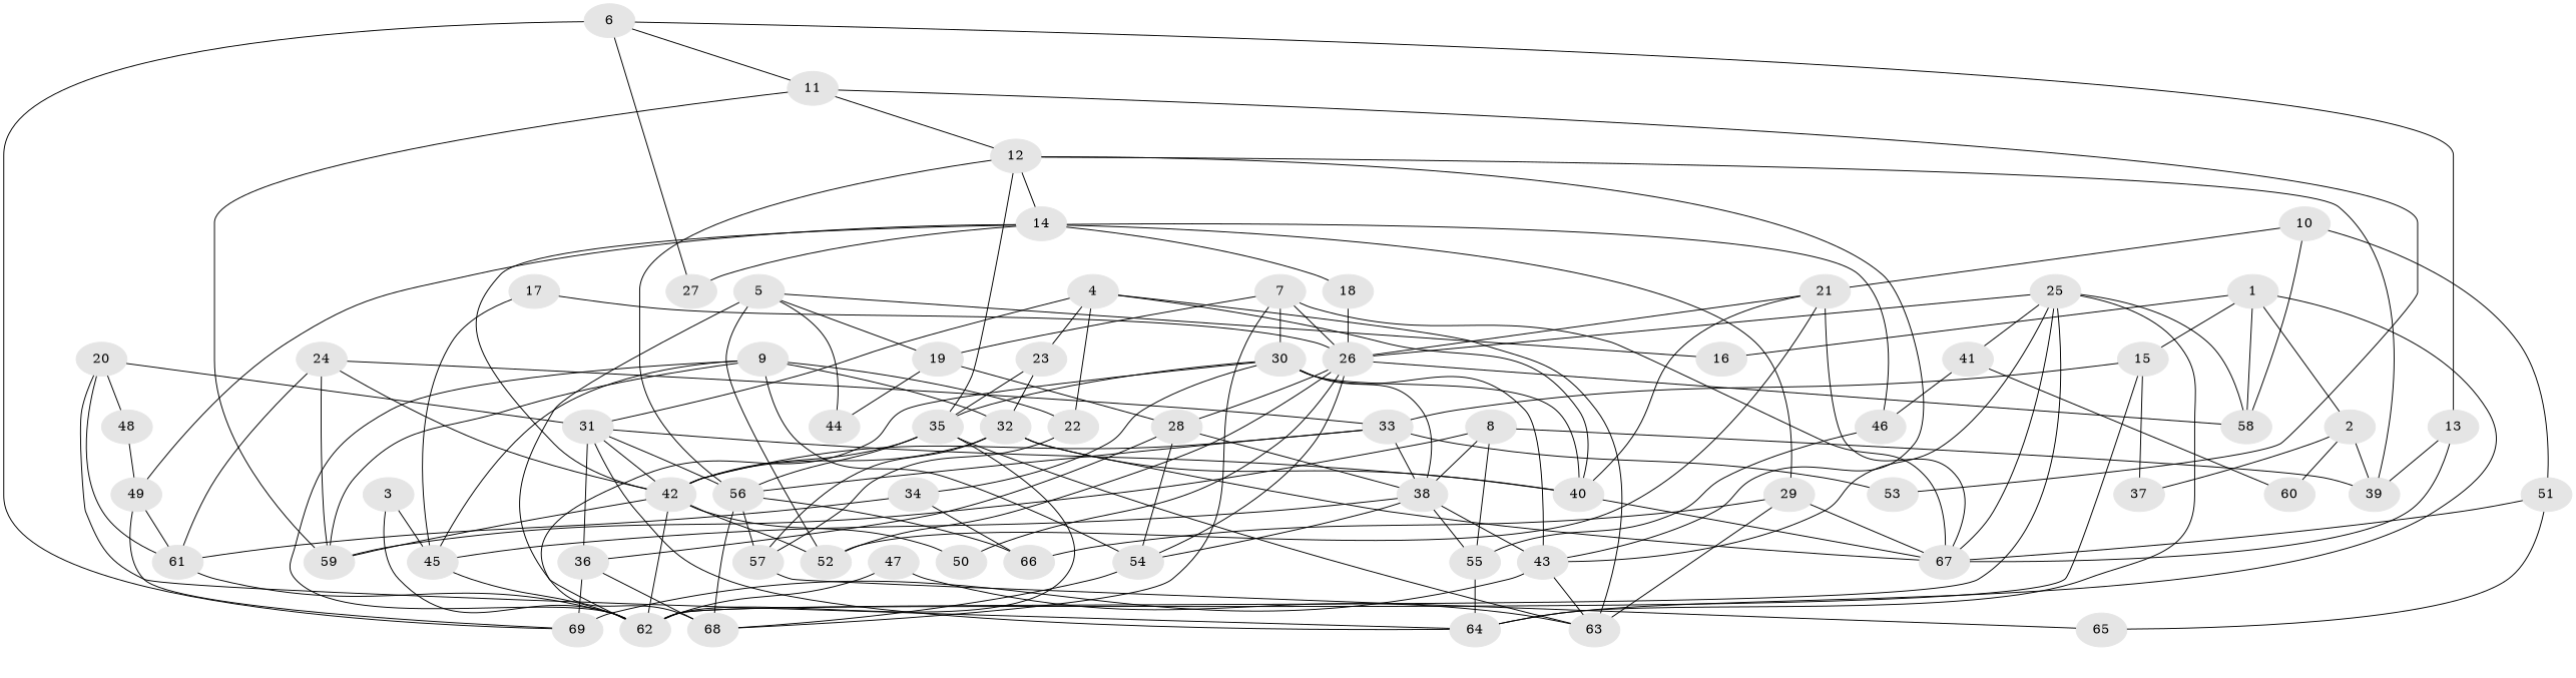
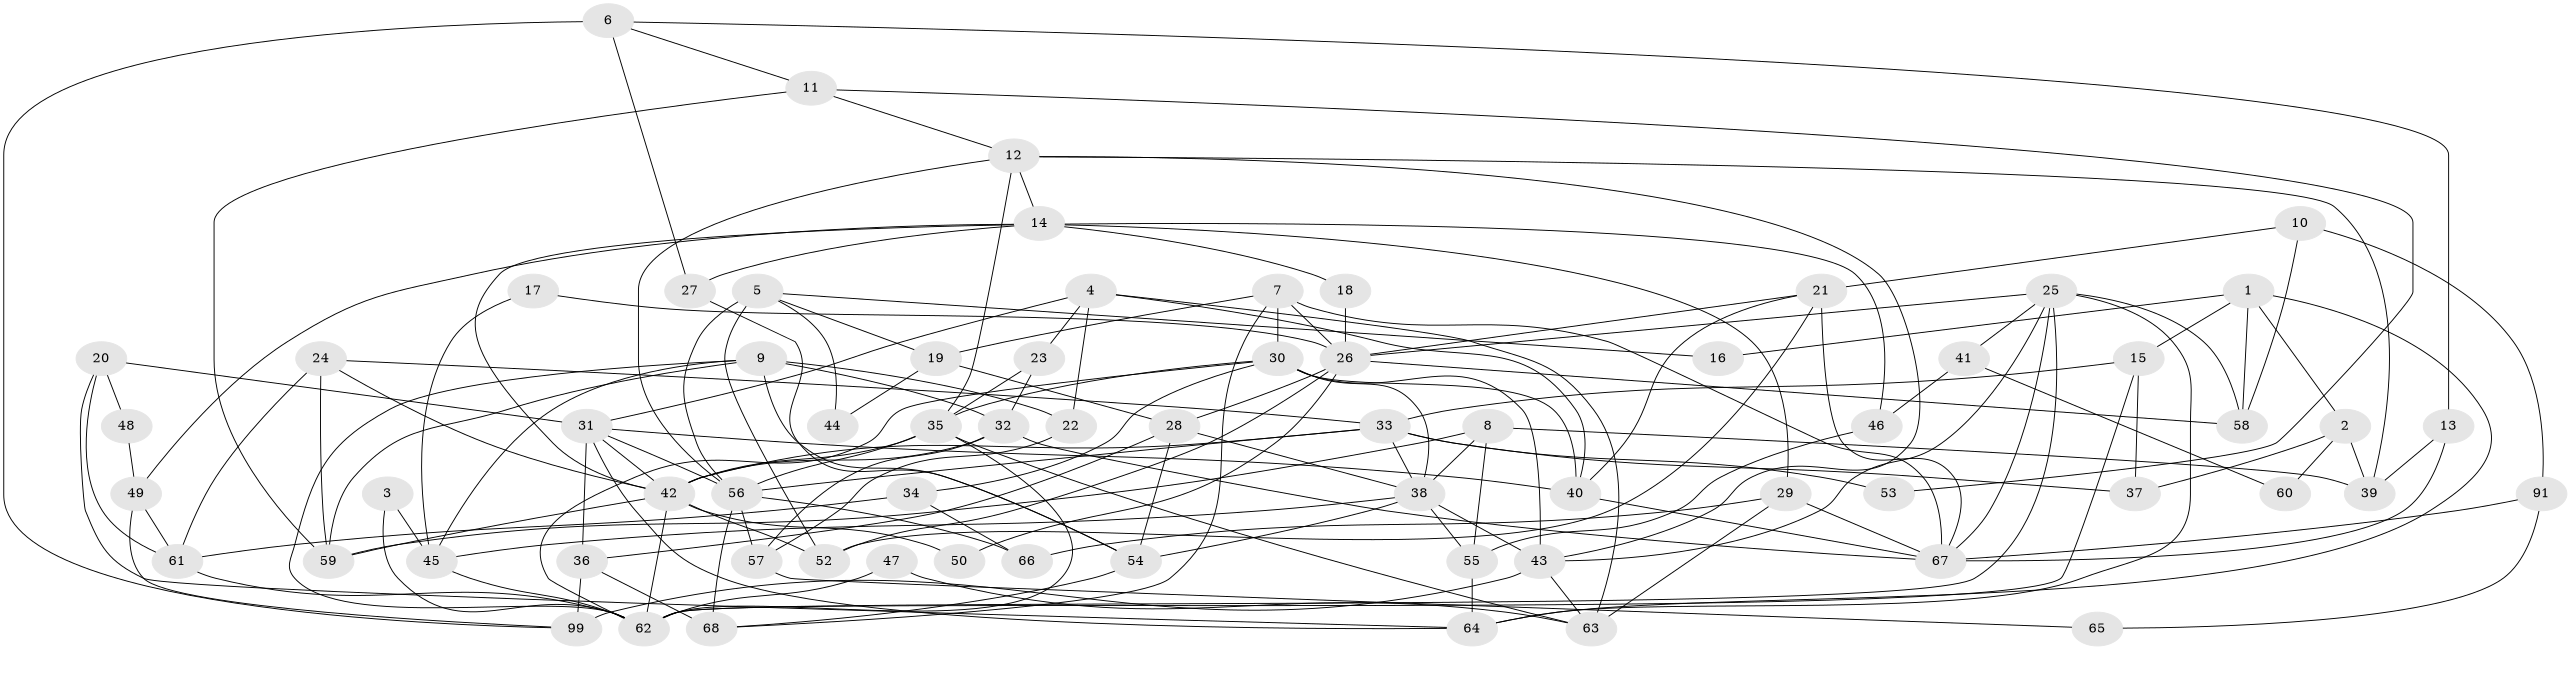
  graph {
    node [color=gray90 style=filled]
    edge [weight=1.0]
    1
    2
    15
    16
    58
    64
    37
    39
    60
    62
    33
    3
    45
    4
    22
    23
    31
    40
    63
    57
    32
    35
    56
    42
    36
    67
    5
    19
    44
    52
    68
    28
    6
    11
    13
    27
-   69
+   69 [label=99]
    59
    12
    53
    7
    26
    30
    54
    50
    38
    43
    34
    8
    55
    9
    10
    21
-   51
+   51 [label=91]
    65
    14
    18
    29
    46
    49
    66
    61
    17
    20
    48
    24
    25
    41
    47
    1 -- 2
    1 -- 15
    1 -- 16
    1 -- 58
    1 -- 64
    2 -- 37
    2 -- 39
    2 -- 60
    15 -- 37
    15 -- 62 [weight=2.0]
    15 -- 33
+   33 -- 37
    33 -- 56 [weight=2.0]
    33 -- 42
    33 -- 53
    33 -- 38
    3 -- 62
    3 -- 45
    45 -- 62
    4 -- 22 [weight=2.0]
    4 -- 23
    4 -- 31
    4 -- 40
    4 -- 63 [weight=2.0]
    22 -- 57
    23 -- 32
    23 -- 35
    31 -- 64
    31 -- 40 [weight=2.0]
    31 -- 56
    31 -- 42
    31 -- 36
    40 -- 67
    57 -- 65
-   32 -- 40
    32 -- 57
    32 -- 42
    32 -- 67
    35 -- 62
    35 -- 63
    35 -- 56
    35 -- 42
    56 -- 57
    56 -- 68
    56 -- 66
    42 -- 62
    42 -- 52
    42 -- 59
    42 -- 50
    36 -- 68
    36 -- 69
    5 -- 16
    5 -- 19
    5 -- 44
    5 -- 52
-   5 -- 68 [weight=2.0]
+   5 -- 56 [weight=2.0]
    19 -- 44
    19 -- 28
    28 -- 36
    28 -- 54
    28 -- 38
    6 -- 11
    6 -- 13
    6 -- 27
    6 -- 69
    11 -- 59
    11 -- 12
    11 -- 53
    13 -- 39
    13 -- 67
    12 -- 39
    12 -- 35
    12 -- 56
    12 -- 43
    12 -- 14
    7 -- 67 [weight=2.0]
    7 -- 19
    7 -- 68
    7 -- 26
    7 -- 30
    26 -- 58
    26 -- 52
    26 -- 28
-   26 -- 54
+   27 -- 54
    26 -- 50
    30 -- 62
    30 -- 40
    30 -- 35
    30 -- 38
    30 -- 43
    30 -- 34
    54 -- 68
    38 -- 45
    38 -- 54
    38 -- 43
    38 -- 55
    43 -- 63
    43 -- 69 [weight=2.0]
    34 -- 66
    34 -- 61
    8 -- 39
    8 -- 59
    8 -- 38
    8 -- 55
    55 -- 64
    9 -- 62
    9 -- 45
    9 -- 22
    9 -- 32
    9 -- 59
    9 -- 54
    10 -- 58
    10 -- 21
    10 -- 51
    21 -- 40
    21 -- 67
    21 -- 52
    21 -- 26
    51 -- 67
    51 -- 65
    14 -- 42
    14 -- 27
    14 -- 18
    14 -- 29
    14 -- 46
    14 -- 49
    18 -- 26
    29 -- 63
    29 -- 67
    29 -- 66
    46 -- 55
    49 -- 69
    49 -- 61
    61 -- 62
    17 -- 45
    17 -- 26
    20 -- 64
    20 -- 31
    20 -- 61
    20 -- 48
    48 -- 49
    24 -- 33
    24 -- 42
    24 -- 59
    24 -- 61
    25 -- 58
    25 -- 64
    25 -- 62
    25 -- 67
    25 -- 26
    25 -- 43
    25 -- 41
    41 -- 60
    41 -- 46
    47 -- 62
    47 -- 63
  }
